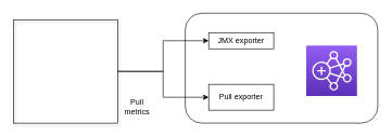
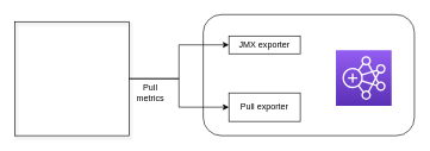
  <mxCell id="0" />
  <mxCell id="1" parent="0" />
  <mxCell id="2" value="" style="shape=image;verticalLabelPosition=bottom;labelBackgroundColor=#ffffff;verticalAlign=top;aspect=fixed;imageAspect=0;image=https://miro.medium.com/max/480/1*zGr57sh6Wk0KWjHGVza6Ww.png;shadow=1;imageBorder=#000000;" vertex="1" parent="1"><mxGeometry x="20" y="30" width="160" height="160" as="geometry" /></mxCell>
  <mxCell id="3" value="" style="rounded=1;whiteSpace=wrap;html=1;" vertex="1" parent="1"><mxGeometry x="284" y="20" width="296" height="170" as="geometry" /></mxCell>
  <mxCell id="4" value="" style="points=[[0,0,0],[0.25,0,0],[0.5,0,0],[0.75,0,0],[1,0,0],[0,1,0],[0.25,1,0],[0.5,1,0],[0.75,1,0],[1,1,0],[0,0.25,0],[0,0.5,0],[0,0.75,0],[1,0.25,0],[1,0.5,0],[1,0.75,0]];outlineConnect=0;fontColor=#232F3E;gradientColor=#945DF2;gradientDirection=north;fillColor=#5A30B5;strokeColor=#ffffff;dashed=0;verticalLabelPosition=bottom;verticalAlign=top;align=center;html=1;fontSize=12;fontStyle=0;aspect=fixed;shape=mxgraph.aws4.resourceIcon;resIcon=mxgraph.aws4.emr;" vertex="1" parent="1"><mxGeometry x="470" y="70" width="78" height="78" as="geometry" /></mxCell>
  <mxCell id="5" value="JMX exporter" style="rounded=0;whiteSpace=wrap;html=1;" vertex="1" parent="1"><mxGeometry x="320" y="50" width="100" height="25" as="geometry" /></mxCell>
  <mxCell id="6" value="Pull exporter" style="rounded=0;whiteSpace=wrap;html=1;" vertex="1" parent="1"><mxGeometry x="320" y="130" width="100" height="40" as="geometry" /></mxCell>
  <mxCell id="7" style="edgeStyle=orthogonalEdgeStyle;rounded=0;orthogonalLoop=1;jettySize=auto;html=1;entryX=0;entryY=0.5;entryDx=0;entryDy=0;" edge="1" parent="1" source="2" target="5"><mxGeometry relative="1" as="geometry"><mxPoint x="190" y="95" as="targetPoint" /></mxGeometry></mxCell>
  <mxCell id="8" style="edgeStyle=orthogonalEdgeStyle;rounded=0;orthogonalLoop=1;jettySize=auto;html=1;entryX=0;entryY=0.5;entryDx=0;entryDy=0;" edge="1" parent="1" source="2" target="6"><mxGeometry relative="1" as="geometry"><Array as="points"><mxPoint x="250" y="110" /><mxPoint x="250" y="150" /></Array></mxGeometry></mxCell>
- <mxCell id="9" value="Pull&lt;br&gt;metrics" style="text;html=1;strokeColor=none;fillColor=none;align=center;verticalAlign=middle;whiteSpace=wrap;rounded=0;shadow=1;" vertex="1" parent="1"><mxGeometry x="190" y="155" width="40" height="20" as="geometry" /></mxCell>
+ <mxCell id="9" value="Pull&lt;br&gt;metrics" style="text;html=1;strokeColor=none;fillColor=none;align=center;verticalAlign=middle;whiteSpace=wrap;rounded=0;shadow=1;" vertex="1" parent="1"><mxGeometry x="190" y="120" width="40" height="20" as="geometry" /></mxCell>
